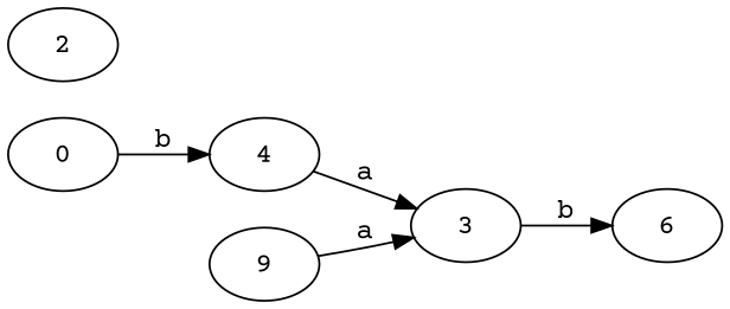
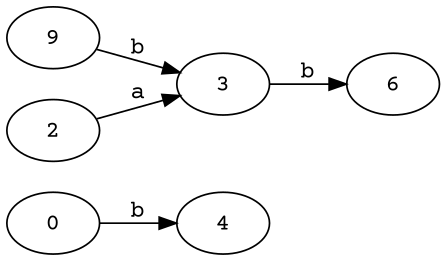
  strict digraph {
    fontname="Courier Prime"
    rankdir=LR
    node [fontname="Courier Prime"]
    edge [fontname="Courier Prime"]
    0
    4
    3
    n4 [label=9]
    6
    2
    0 -> 4 [label=b]
-   4 -> 3 [label=a]
+   2 -> 3 [label=a]
    3 -> 6 [label=b]
-   n4 -> 3 [label=a]
+   n4 -> 3 [label=b]
  }
